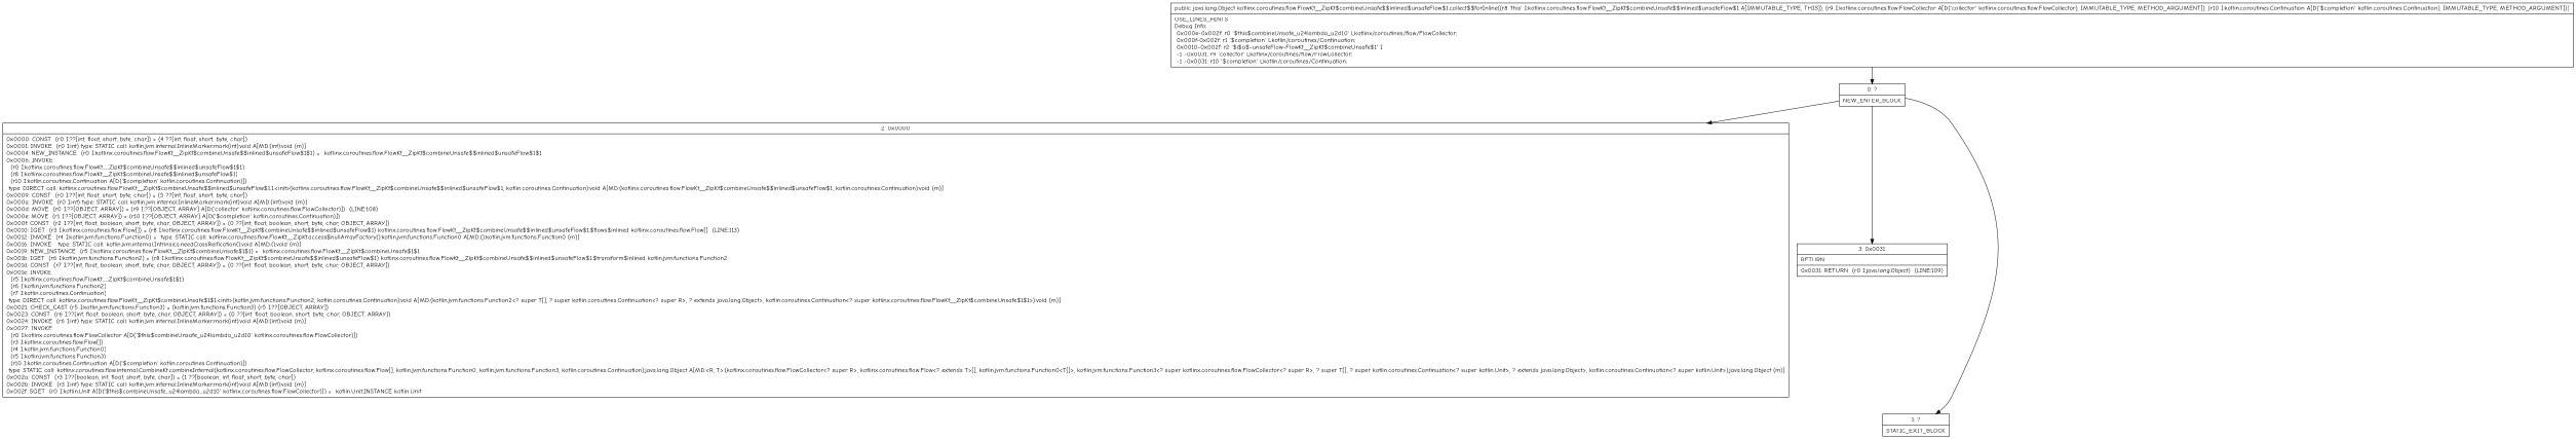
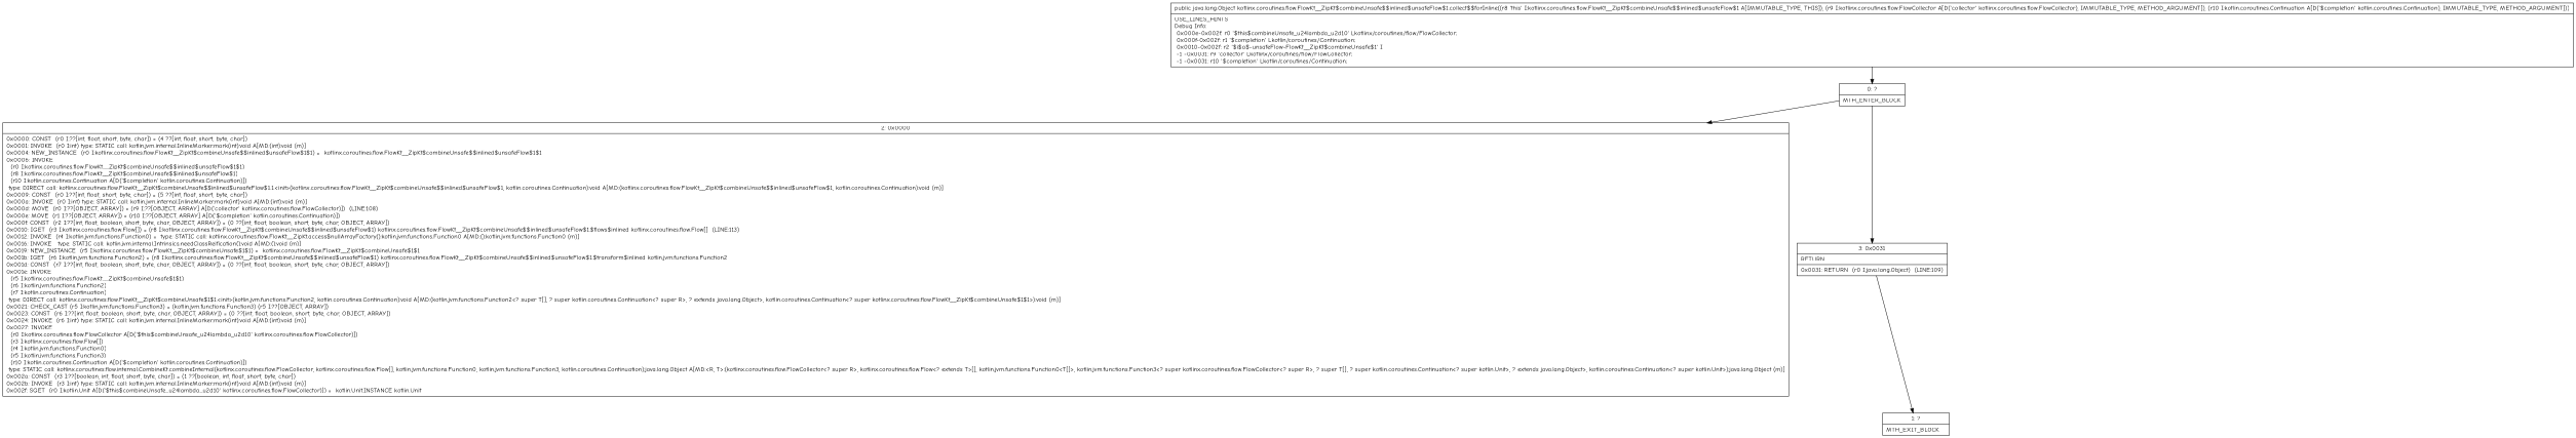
  digraph {
    fontname="Comic Neue"
    node [fontname="Comic Neue" shape=record]
    edge [fontname="Comic Neue"]
-   n1 [label="{0\:\ ?|NEW_ENTER_BLOCK\l}"]
+   n1 [label="{0\:\ ?|MTH_ENTER_BLOCK\l}"]
    n2 [label="{2\:\ 0x0000|0x0000: CONST  (r0 I:??[int, float, short, byte, char]) = (4 ??[int, float, short, byte, char]) \l0x0001: INVOKE  (r0 I:int) type: STATIC call: kotlin.jvm.internal.InlineMarker.mark(int):void A[MD:(int):void (m)]\l0x0004: NEW_INSTANCE  (r0 I:kotlinx.coroutines.flow.FlowKt__ZipKt$combineUnsafe$$inlined$unsafeFlow$1$1) =  kotlinx.coroutines.flow.FlowKt__ZipKt$combineUnsafe$$inlined$unsafeFlow$1$1 \l0x0006: INVOKE  \l  (r0 I:kotlinx.coroutines.flow.FlowKt__ZipKt$combineUnsafe$$inlined$unsafeFlow$1$1)\l  (r8 I:kotlinx.coroutines.flow.FlowKt__ZipKt$combineUnsafe$$inlined$unsafeFlow$1)\l  (r10 I:kotlin.coroutines.Continuation A[D('$completion' kotlin.coroutines.Continuation)])\l type: DIRECT call: kotlinx.coroutines.flow.FlowKt__ZipKt$combineUnsafe$$inlined$unsafeFlow$1.1.\<init\>(kotlinx.coroutines.flow.FlowKt__ZipKt$combineUnsafe$$inlined$unsafeFlow$1, kotlin.coroutines.Continuation):void A[MD:(kotlinx.coroutines.flow.FlowKt__ZipKt$combineUnsafe$$inlined$unsafeFlow$1, kotlin.coroutines.Continuation):void (m)]\l0x0009: CONST  (r0 I:??[int, float, short, byte, char]) = (5 ??[int, float, short, byte, char]) \l0x000a: INVOKE  (r0 I:int) type: STATIC call: kotlin.jvm.internal.InlineMarker.mark(int):void A[MD:(int):void (m)]\l0x000d: MOVE  (r0 I:??[OBJECT, ARRAY]) = (r9 I:??[OBJECT, ARRAY] A[D('collector' kotlinx.coroutines.flow.FlowCollector)])  (LINE:108)\l0x000e: MOVE  (r1 I:??[OBJECT, ARRAY]) = (r10 I:??[OBJECT, ARRAY] A[D('$completion' kotlin.coroutines.Continuation)]) \l0x000f: CONST  (r2 I:??[int, float, boolean, short, byte, char, OBJECT, ARRAY]) = (0 ??[int, float, boolean, short, byte, char, OBJECT, ARRAY]) \l0x0010: IGET  (r3 I:kotlinx.coroutines.flow.Flow[]) = (r8 I:kotlinx.coroutines.flow.FlowKt__ZipKt$combineUnsafe$$inlined$unsafeFlow$1) kotlinx.coroutines.flow.FlowKt__ZipKt$combineUnsafe$$inlined$unsafeFlow$1.$flows$inlined kotlinx.coroutines.flow.Flow[]  (LINE:113)\l0x0012: INVOKE  (r4 I:kotlin.jvm.functions.Function0) =  type: STATIC call: kotlinx.coroutines.flow.FlowKt__ZipKt.access$nullArrayFactory():kotlin.jvm.functions.Function0 A[MD:():kotlin.jvm.functions.Function0 (m)]\l0x0016: INVOKE   type: STATIC call: kotlin.jvm.internal.Intrinsics.needClassReification():void A[MD:():void (m)]\l0x0019: NEW_INSTANCE  (r5 I:kotlinx.coroutines.flow.FlowKt__ZipKt$combineUnsafe$1$1) =  kotlinx.coroutines.flow.FlowKt__ZipKt$combineUnsafe$1$1 \l0x001b: IGET  (r6 I:kotlin.jvm.functions.Function2) = (r8 I:kotlinx.coroutines.flow.FlowKt__ZipKt$combineUnsafe$$inlined$unsafeFlow$1) kotlinx.coroutines.flow.FlowKt__ZipKt$combineUnsafe$$inlined$unsafeFlow$1.$transform$inlined kotlin.jvm.functions.Function2 \l0x001d: CONST  (r7 I:??[int, float, boolean, short, byte, char, OBJECT, ARRAY]) = (0 ??[int, float, boolean, short, byte, char, OBJECT, ARRAY]) \l0x001e: INVOKE  \l  (r5 I:kotlinx.coroutines.flow.FlowKt__ZipKt$combineUnsafe$1$1)\l  (r6 I:kotlin.jvm.functions.Function2)\l  (r7 I:kotlin.coroutines.Continuation)\l type: DIRECT call: kotlinx.coroutines.flow.FlowKt__ZipKt$combineUnsafe$1$1.\<init\>(kotlin.jvm.functions.Function2, kotlin.coroutines.Continuation):void A[MD:(kotlin.jvm.functions.Function2\<? super T[], ? super kotlin.coroutines.Continuation\<? super R\>, ? extends java.lang.Object\>, kotlin.coroutines.Continuation\<? super kotlinx.coroutines.flow.FlowKt__ZipKt$combineUnsafe$1$1\>):void (m)]\l0x0021: CHECK_CAST (r5 I:kotlin.jvm.functions.Function3) = (kotlin.jvm.functions.Function3) (r5 I:??[OBJECT, ARRAY]) \l0x0023: CONST  (r6 I:??[int, float, boolean, short, byte, char, OBJECT, ARRAY]) = (0 ??[int, float, boolean, short, byte, char, OBJECT, ARRAY]) \l0x0024: INVOKE  (r6 I:int) type: STATIC call: kotlin.jvm.internal.InlineMarker.mark(int):void A[MD:(int):void (m)]\l0x0027: INVOKE  \l  (r0 I:kotlinx.coroutines.flow.FlowCollector A[D('$this$combineUnsafe_u24lambda_u2d10' kotlinx.coroutines.flow.FlowCollector)])\l  (r3 I:kotlinx.coroutines.flow.Flow[])\l  (r4 I:kotlin.jvm.functions.Function0)\l  (r5 I:kotlin.jvm.functions.Function3)\l  (r10 I:kotlin.coroutines.Continuation A[D('$completion' kotlin.coroutines.Continuation)])\l type: STATIC call: kotlinx.coroutines.flow.internal.CombineKt.combineInternal(kotlinx.coroutines.flow.FlowCollector, kotlinx.coroutines.flow.Flow[], kotlin.jvm.functions.Function0, kotlin.jvm.functions.Function3, kotlin.coroutines.Continuation):java.lang.Object A[MD:\<R, T\>:(kotlinx.coroutines.flow.FlowCollector\<? super R\>, kotlinx.coroutines.flow.Flow\<? extends T\>[], kotlin.jvm.functions.Function0\<T[]\>, kotlin.jvm.functions.Function3\<? super kotlinx.coroutines.flow.FlowCollector\<? super R\>, ? super T[], ? super kotlin.coroutines.Continuation\<? super kotlin.Unit\>, ? extends java.lang.Object\>, kotlin.coroutines.Continuation\<? super kotlin.Unit\>):java.lang.Object (m)]\l0x002a: CONST  (r3 I:??[boolean, int, float, short, byte, char]) = (1 ??[boolean, int, float, short, byte, char]) \l0x002b: INVOKE  (r3 I:int) type: STATIC call: kotlin.jvm.internal.InlineMarker.mark(int):void A[MD:(int):void (m)]\l0x002f: SGET  (r0 I:kotlin.Unit A[D('$this$combineUnsafe_u24lambda_u2d10' kotlinx.coroutines.flow.FlowCollector)]) =  kotlin.Unit.INSTANCE kotlin.Unit \l}"]
    n3 [label="{3\:\ 0x0031|RETURN\l|0x0031: RETURN  (r0 I:java.lang.Object)  (LINE:109)\l}"]
-   n4 [label="{1\:\ ?|STATIC_EXIT_BLOCK\l}"]
+   n4 [label="{1\:\ ?|MTH_EXIT_BLOCK\l}"]
    n5 [label="{public java.lang.Object kotlinx.coroutines.flow.FlowKt__ZipKt$combineUnsafe$$inlined$unsafeFlow$1.collect$$forInline((r8 'this' I:kotlinx.coroutines.flow.FlowKt__ZipKt$combineUnsafe$$inlined$unsafeFlow$1 A[IMMUTABLE_TYPE, THIS]), (r9 I:kotlinx.coroutines.flow.FlowCollector A[D('collector' kotlinx.coroutines.flow.FlowCollector), IMMUTABLE_TYPE, METHOD_ARGUMENT]), (r10 I:kotlin.coroutines.Continuation A[D('$completion' kotlin.coroutines.Continuation), IMMUTABLE_TYPE, METHOD_ARGUMENT]))  | USE_LINES_HINTS\lDebug Info:\l  0x000e\-0x002f: r0 '$this$combineUnsafe_u24lambda_u2d10' Lkotlinx\/coroutines\/flow\/FlowCollector;\l  0x000f\-0x002f: r1 '$completion' Lkotlin\/coroutines\/Continuation;\l  0x0010\-0x002f: r2 '$i$a$\-unsafeFlow\-FlowKt__ZipKt$combineUnsafe$1' I\l  \-1 \-0x0031: r9 'collector' Lkotlinx\/coroutines\/flow\/FlowCollector;\l  \-1 \-0x0031: r10 '$completion' Lkotlin\/coroutines\/Continuation;\l}"]
    n1 -> n2
    n1 -> n3
-   n1 -> n4
+   n3 -> n4
    n5 -> n1
  }
